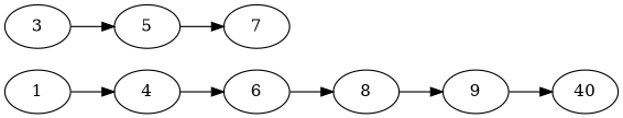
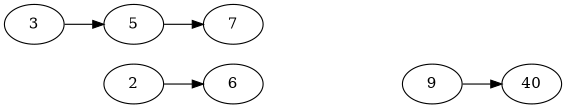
  digraph {
    rankdir=LR
    node [alpha=0.04]
-   1 [alpha=0.05 expect_size=1240407089323442176]
-   4 [alpha=0.11 expect_size=145444258321463936]
+   4 [alpha=0.11 expect_size=145444258321463936 label=2]
    6 [alpha=0.10 expect_size=61044339371821792]
-   8 [expect_size=610906317468992]
    3 [expect_size=44008779459600580608]
    5 [alpha=0.12 expect_size=398557710313293]
    7 [alpha=0.14 expect_size=251747541823843729408]
    9 [alpha=0.07 expect_size=12181183410252808192]
    n9 [alpha=0.02 expect_size=200681806956624064 label=40]
-   1 -> 4
    4 -> 6
-   6 -> 8
-   8 -> 9
    3 -> 5
    5 -> 7
    9 -> n9
  }
